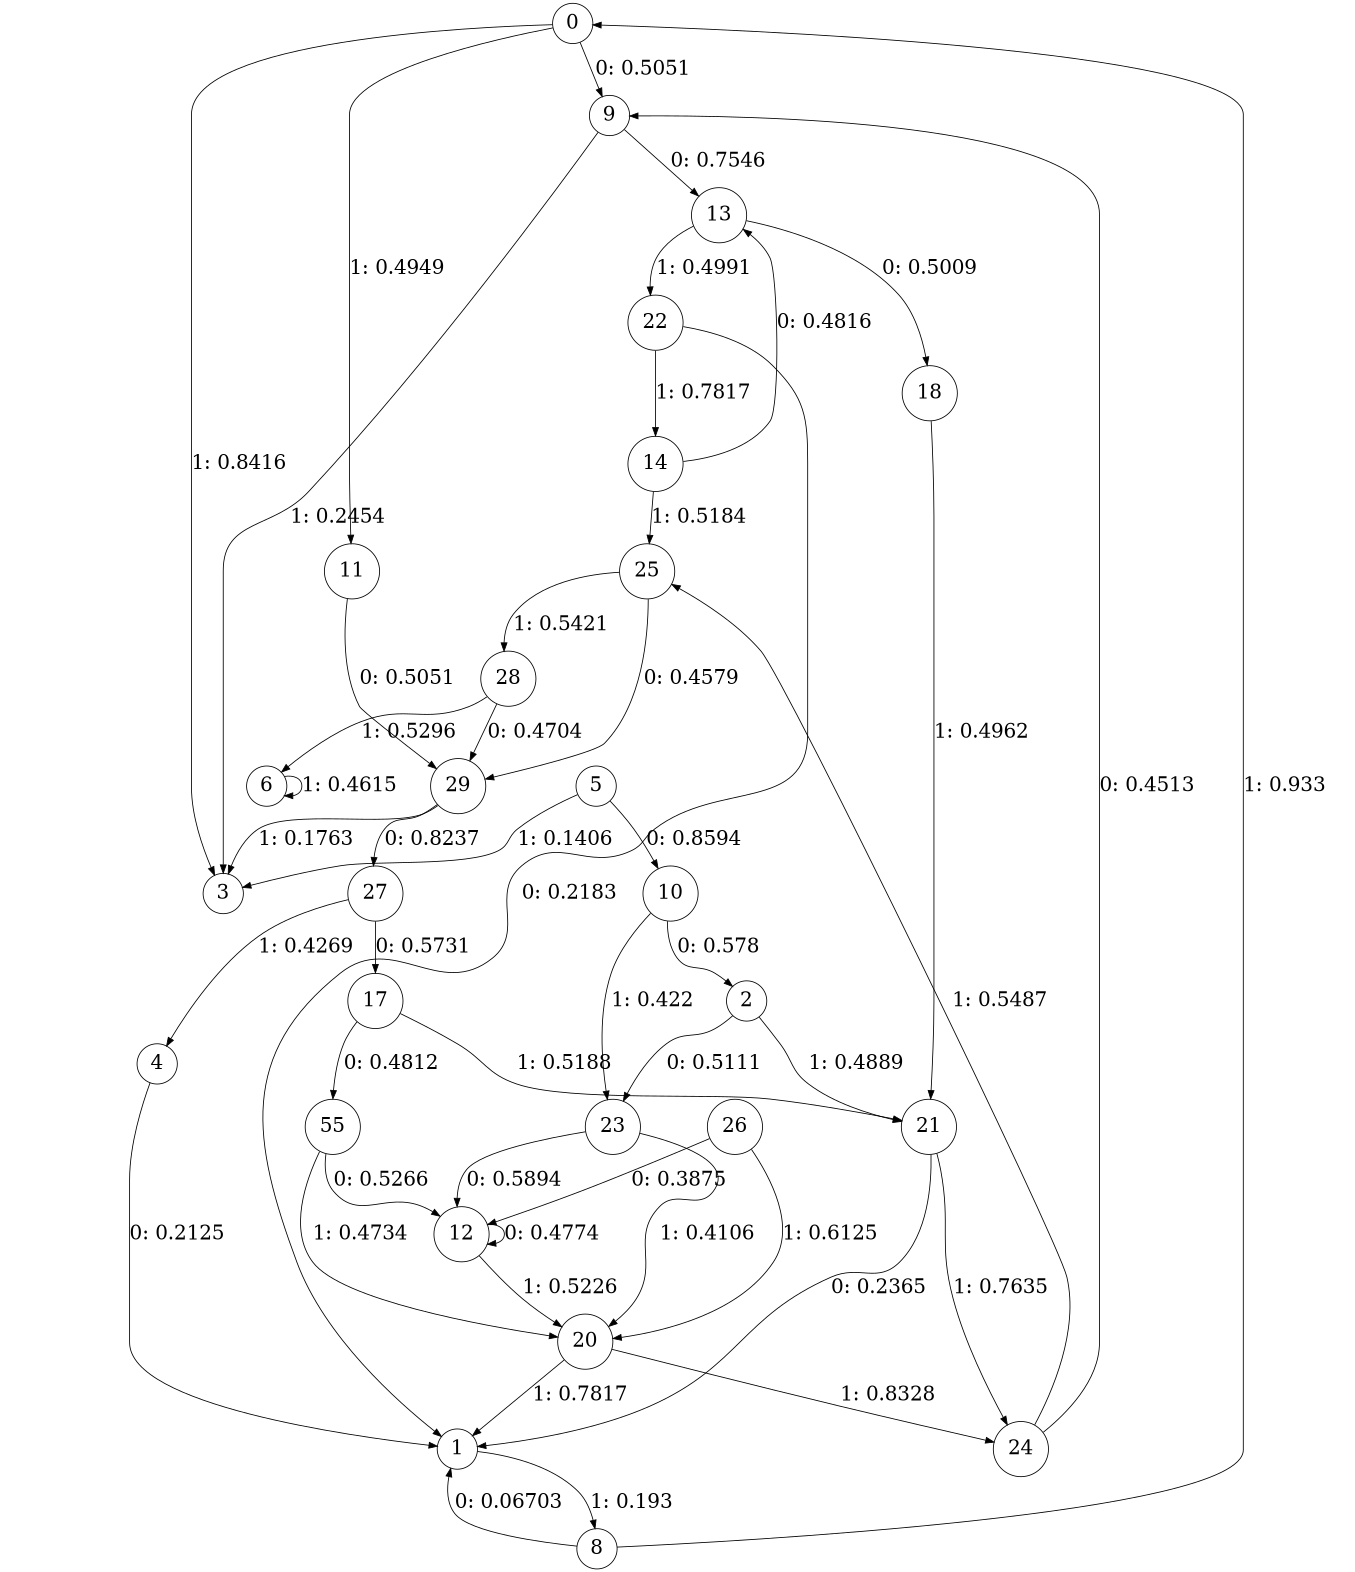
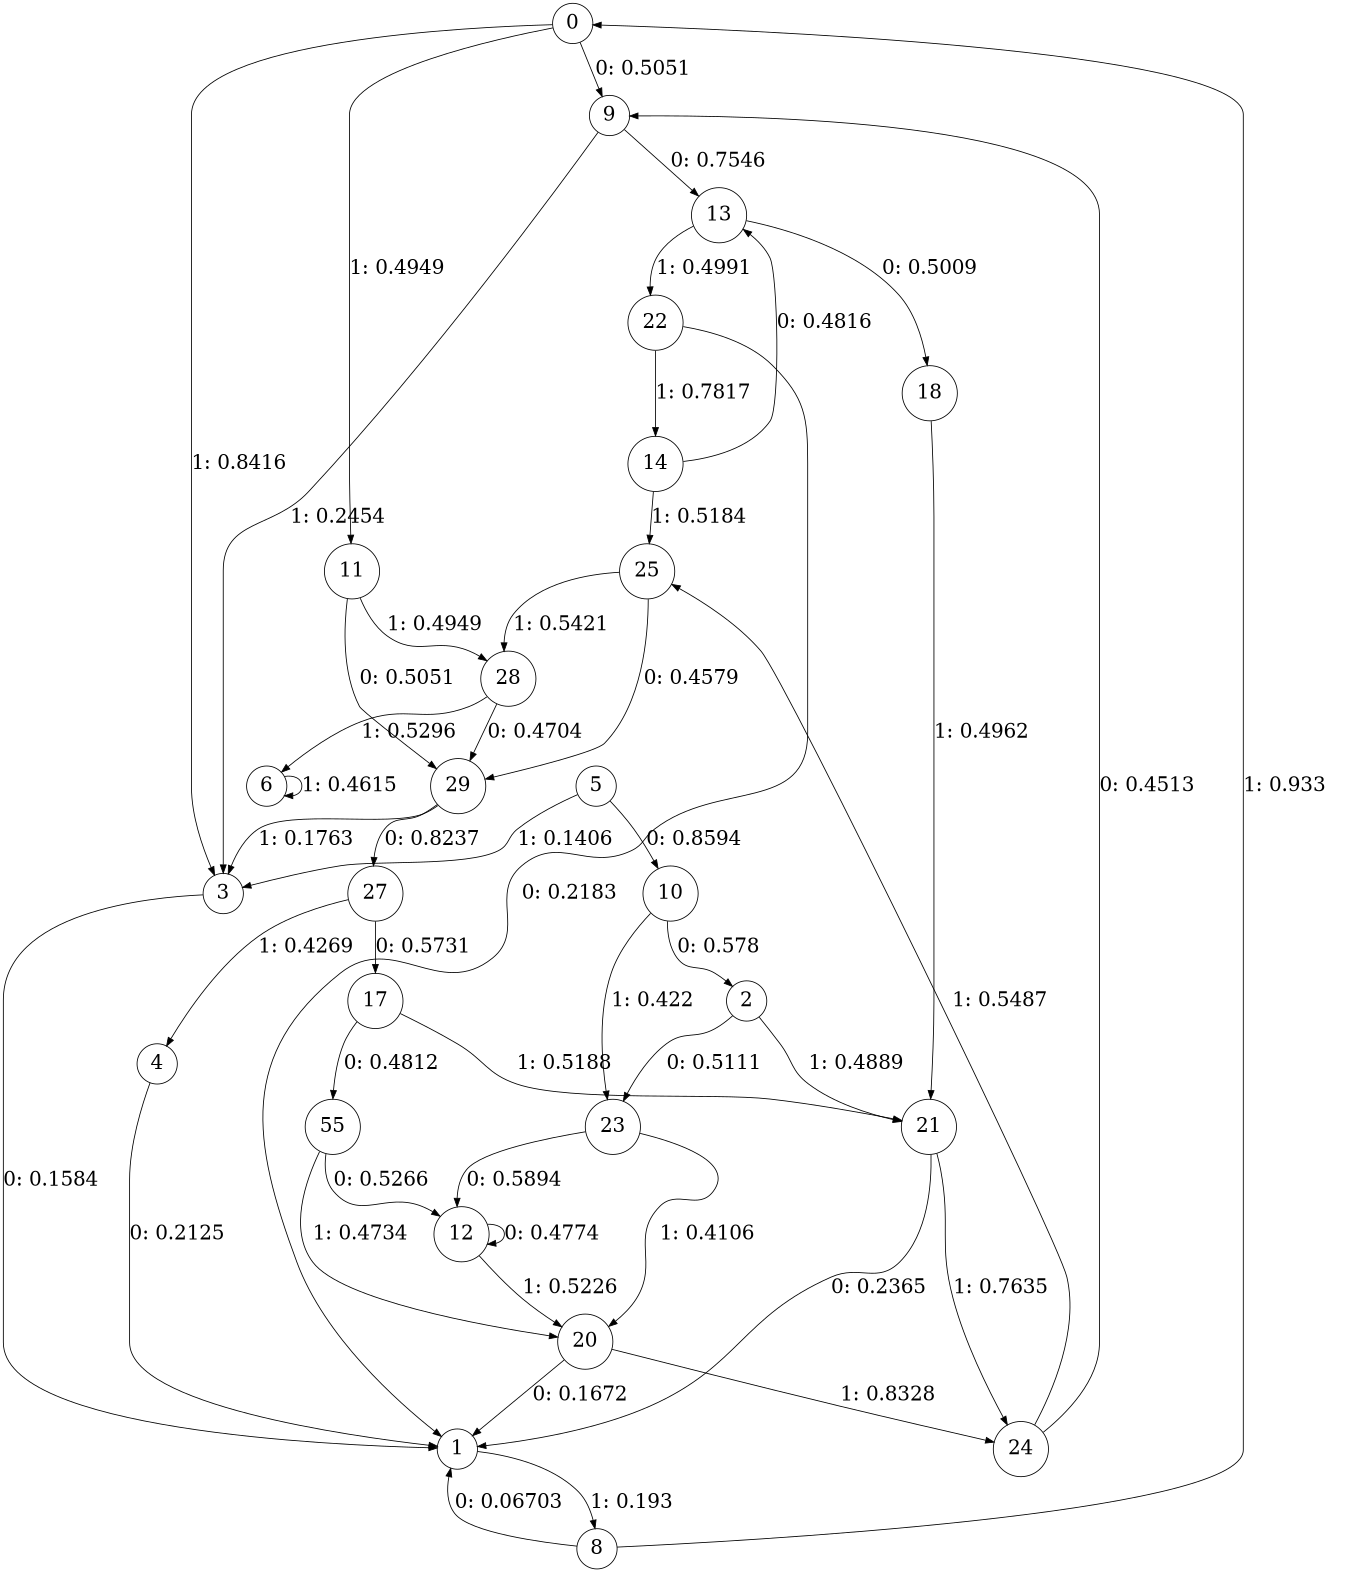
  digraph {
    node [fontsize=24 shape=circle]
    edge [fontsize=24]
    0
    9
    11
    3
    13
    29
    28
    1
    22
    18
    27
    6
    8
    17
    21
    n16 [label=55]
    14
    2
    23
    12
    20
    24
    25
    4
    5
    10
-   26
    0 -> 9 [label="0: 0.5051   "]
    0 -> 11 [label="1: 0.4949   "]
    0 -> 3 [label="1: 0.8416   "]
    9 -> 3 [label="1: 0.2454   "]
    9 -> 13 [label="0: 0.7546   "]
    11 -> 29 [label="0: 0.5051   "]
+   11 -> 28 [label="1: 0.4949   "]
+   3 -> 1 [label="0: 0.1584   "]
    13 -> 22 [label="1: 0.4991   "]
    13 -> 18 [label="0: 0.5009   "]
    29 -> 3 [label="1: 0.1763   "]
    29 -> 27 [label="0: 0.8237   "]
    28 -> 29 [label="0: 0.4704   "]
    28 -> 6 [label="1: 0.5296   "]
    1 -> 8 [label="1: 0.193    "]
    22 -> 1 [label="0: 0.2183   "]
    22 -> 14 [label="1: 0.7817   "]
    18 -> 21 [label="1: 0.4962   "]
    27 -> 17 [label="0: 0.5731   "]
    27 -> 4 [label="1: 0.4269   "]
    6 -> 6 [label="1: 0.4615   "]
    8 -> 0 [label="1: 0.933    "]
    8 -> 1 [label="0: 0.06703  "]
    17 -> 21 [label="1: 0.5188   "]
    17 -> n16 [label="0: 0.4812   "]
    21 -> 1 [label="0: 0.2365   "]
    21 -> 24 [label="1: 0.7635   "]
    n16 -> 12 [label="0: 0.5266   "]
    n16 -> 20 [label="1: 0.4734   "]
    14 -> 13 [label="0: 0.4816   "]
    14 -> 25 [label="1: 0.5184   "]
    2 -> 21 [label="1: 0.4889   "]
    2 -> 23 [label="0: 0.5111   "]
    23 -> 12 [label="0: 0.5894   "]
    23 -> 20 [label="1: 0.4106   "]
    12 -> 12 [label="0: 0.4774   "]
    12 -> 20 [label="1: 0.5226   "]
-   20 -> 1 [label="1: 0.7817   "]
+   20 -> 1 [label="0: 0.1672   "]
    20 -> 24 [label="1: 0.8328   "]
    24 -> 9 [label="0: 0.4513   "]
    24 -> 25 [label="1: 0.5487   "]
    25 -> 29 [label="0: 0.4579   "]
    25 -> 28 [label="1: 0.5421   "]
    4 -> 1 [label="0: 0.2125   "]
    5 -> 3 [label="1: 0.1406   "]
    5 -> 10 [label="0: 0.8594   "]
    10 -> 2 [label="0: 0.578    "]
    10 -> 23 [label="1: 0.422    "]
-   26 -> 12 [label="0: 0.3875   "]
-   26 -> 20 [label="1: 0.6125   "]
  }
